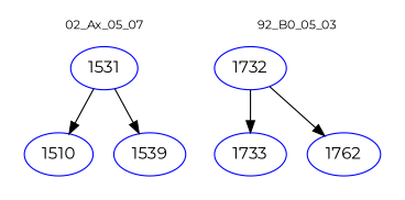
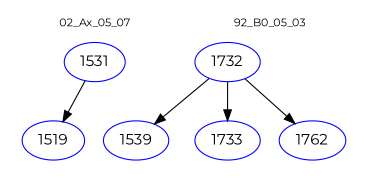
  digraph {
    fontname=Montserrat
    node [color=blue fontname=Montserrat]
    edge [color=black fontname=Montserrat]
    n1 [label=1531]
-   n2 [label=1510]
+   n2 [label=1519]
    n3 [label=1539]
    n4 [label=1732]
    n5 [label=1733]
    n6 [label=1762]
    subgraph cluster_1 {
      color=white
      fontsize=10
      label="02_Ax_05_07"
      n1
      n2
      n3
    }
    subgraph cluster_2 {
      color=white
      fontsize=10
      label="92_B0_05_03"
      n4
      n5
      n6
    }
    n1 -> n2
-   n1 -> n3
+   n4 -> n3
    n4 -> n5
    n4 -> n6
  }
